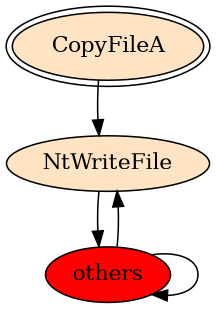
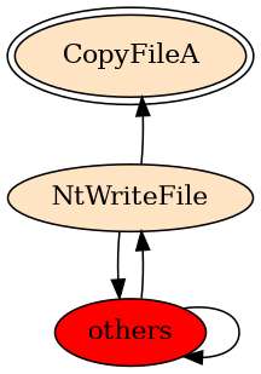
  digraph {
    node [fillcolor=bisque style=filled]
    n1 [label=CopyFileA peripheries=2]
    n2 [label=NtWriteFile]
    n3 [fillcolor=red label=others]
-   n1 -> n2
+   n2 -> n1
    n2 -> n3
    n3 -> n2
    n3 -> n3
  }
